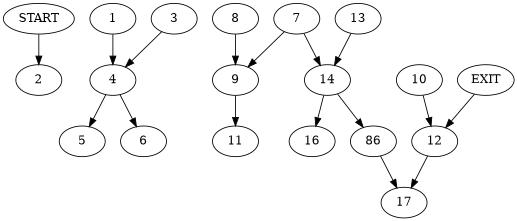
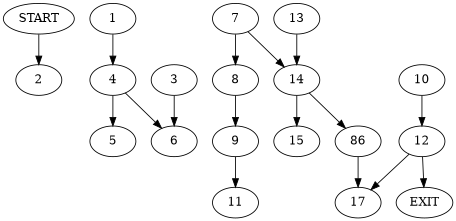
  digraph {
    n1 [label=START]
    2
    1
    4
    5
    6
    3
    8
    9
    7
    14
    11
-   15 [label=16]
+   15
    n14 [label=86]
    10
    12
    17
    n18 [label=EXIT]
    13
    n1 -> 2
    1 -> 4
    4 -> 5
    4 -> 6
-   3 -> 4
+   3 -> 6
    8 -> 9
    9 -> 11
-   7 -> 9
+   7 -> 8
    7 -> 14
    14 -> 15
    14 -> n14
    n14 -> 17
    10 -> 12
    12 -> 17 [tailport=s2]
-   n18 -> 12
+   12 -> n18
    13 -> 14
  }
